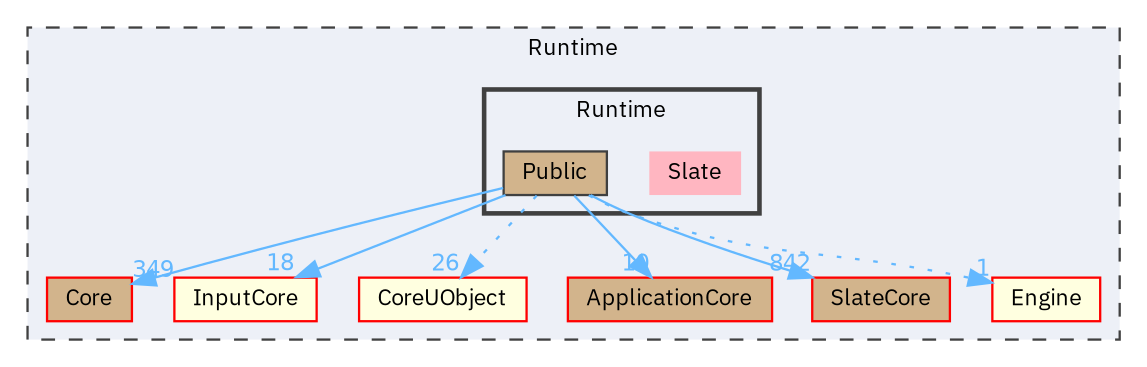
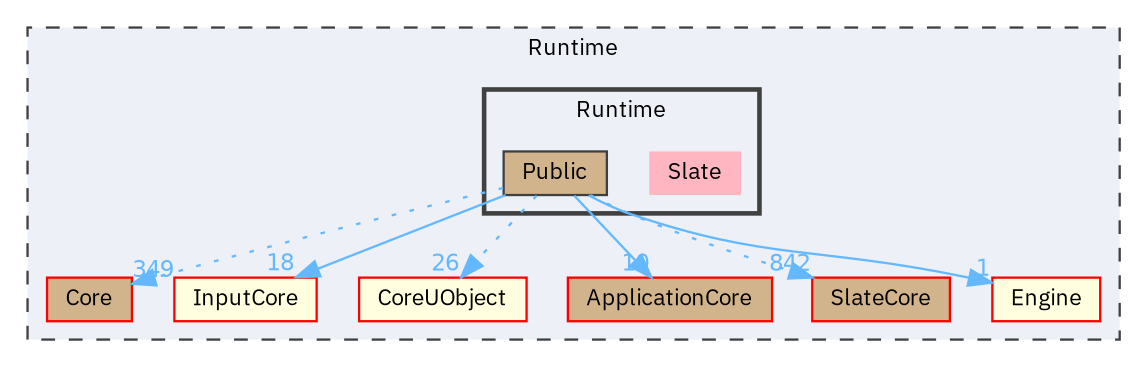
  digraph {
    compound=true
    fontname="IBM Plex Sans"
    node [fontname="IBM Plex Sans" fontsize=10 shape=box style=filled fillcolor=tan color=red]
    edge [color=steelblue1 fontcolor=steelblue1 fontname="IBM Plex Sans" fontsize=10 labeldistance=1.5 labelfontname=Helvetica labelfontsize=10 style=dotted]
    n1 [height=0.2 label=Slate shape=plaintext width=0.4 fillcolor=lightpink color=""]
    n2 [color=grey25 height=0.2 label=Public width=0.4]
    n3 [height=0.2 label=Core width=0.4]
    n4 [fillcolor=lightyellow height=0.2 label=InputCore width=0.4]
    n5 [fillcolor=lightyellow height=0.2 label=CoreUObject width=0.4]
    n6 [height=0.2 label=ApplicationCore width=0.4]
    n7 [height=0.2 label=SlateCore width=0.4]
    n8 [fillcolor=lightyellow height=0.2 label=Engine width=0.4]
    subgraph cluster_1 {
      bgcolor="#edf0f7"
      fontsize=10
      label=Runtime
      pencolor=grey25
      style="filled,dashed"
      n3
      n4
      n5
      n6
      n7
      n8
      subgraph cluster_2 {
        bgcolor="#edf0f7"
        fontsize=10
        pencolor=grey25
        style="filled,bold"
        n1
        n2
      }
    }
-   n2 -> n3 [headlabel=349 style=solid]
+   n2 -> n3 [headlabel=349]
    n2 -> n4 [headlabel=18 style=solid]
    n2 -> n5 [headlabel=26]
    n2 -> n6 [headlabel=10 style=solid]
-   n2 -> n7 [headlabel=842 style=solid]
-   n2 -> n8 [headlabel=1]
+   n2 -> n7 [headlabel=842]
+   n2 -> n8 [headlabel=1 style=solid]
  }
